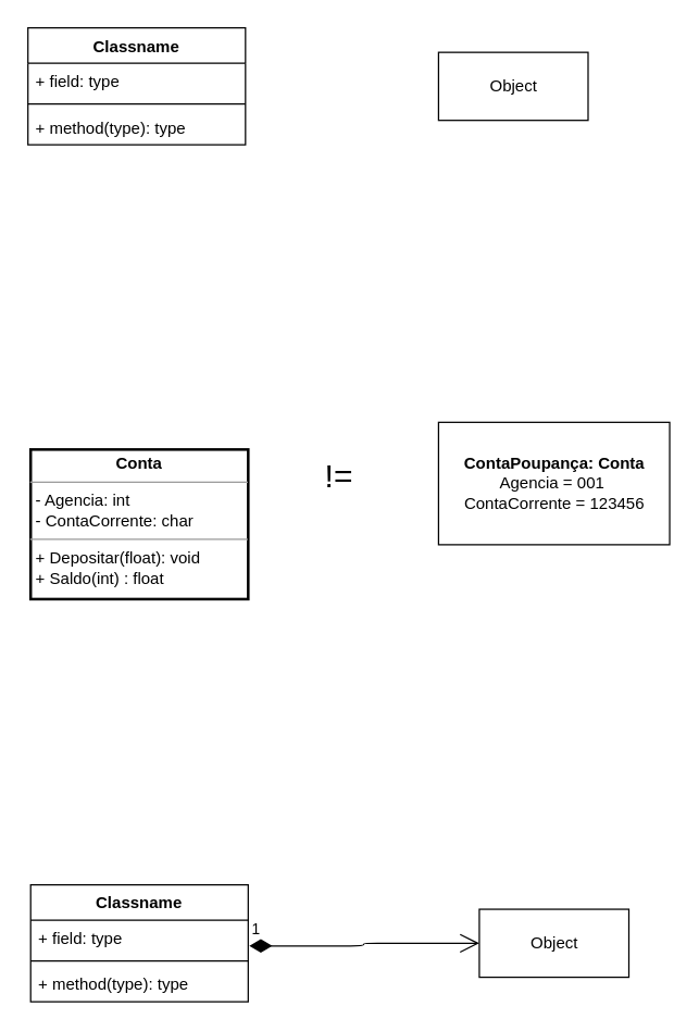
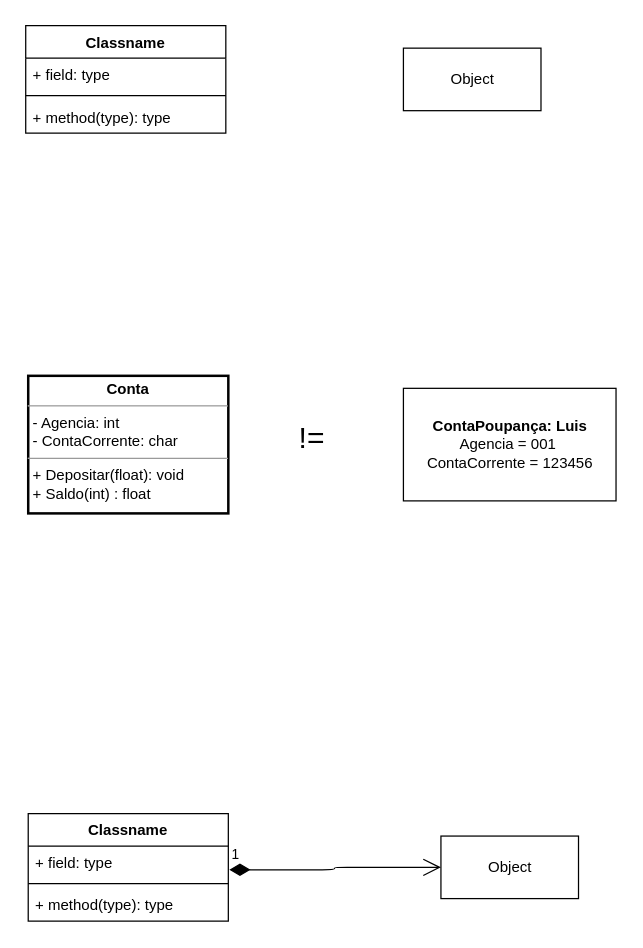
  <mxCell id="0" />
  <mxCell id="1" parent="0" />
- <mxCell id="2" value="&lt;p style=&quot;margin: 0px ; margin-top: 4px ; text-align: center&quot;&gt;&lt;b&gt;Conta&lt;/b&gt;&lt;/p&gt;&lt;hr size=&quot;1&quot;&gt;&lt;p style=&quot;margin: 0px ; margin-left: 4px&quot;&gt;- Agencia: int&lt;/p&gt;&lt;p style=&quot;margin: 0px ; margin-left: 4px&quot;&gt;- ContaCorrente: char&lt;/p&gt;&lt;hr size=&quot;1&quot;&gt;&lt;p style=&quot;margin: 0px ; margin-left: 4px&quot;&gt;+ Depositar(float): void&lt;/p&gt;&lt;p style=&quot;margin: 0px ; margin-left: 4px&quot;&gt;+ Saldo(int) : float&lt;/p&gt;" style="verticalAlign=top;align=left;overflow=fill;fontSize=12;fontFamily=Helvetica;html=1;shadow=0;sketch=0;strokeWidth=2;" vertex="1" parent="1"><mxGeometry x="22" y="330" width="160" height="110" as="geometry" /></mxCell>
- <mxCell id="3" value="&lt;b&gt;ContaPoupança: Conta&lt;/b&gt;&lt;br&gt;Agencia = 001&amp;nbsp;&lt;br&gt;ContaCorrente = 123456" style="html=1;" vertex="1" parent="1"><mxGeometry x="322" y="310" width="170" height="90" as="geometry" /></mxCell>
+ <mxCell id="2" value="&lt;p style=&quot;margin: 0px ; margin-top: 4px ; text-align: center&quot;&gt;&lt;b&gt;Conta&lt;/b&gt;&lt;/p&gt;&lt;hr size=&quot;1&quot;&gt;&lt;p style=&quot;margin: 0px ; margin-left: 4px&quot;&gt;- Agencia: int&lt;/p&gt;&lt;p style=&quot;margin: 0px ; margin-left: 4px&quot;&gt;- ContaCorrente: char&lt;/p&gt;&lt;hr size=&quot;1&quot;&gt;&lt;p style=&quot;margin: 0px ; margin-left: 4px&quot;&gt;+ Depositar(float): void&lt;/p&gt;&lt;p style=&quot;margin: 0px ; margin-left: 4px&quot;&gt;+ Saldo(int) : float&lt;/p&gt;" style="verticalAlign=top;align=left;overflow=fill;fontSize=12;fontFamily=Helvetica;html=1;shadow=0;sketch=0;strokeWidth=2;" vertex="1" parent="1"><mxGeometry x="22" y="300" width="160" height="110" as="geometry" /></mxCell>
+ <mxCell id="3" value="&lt;b&gt;ContaPoupança: Luis&lt;/b&gt;&lt;br&gt;Agencia = 001&amp;nbsp;&lt;br&gt;ContaCorrente = 123456" style="html=1;" vertex="1" parent="1"><mxGeometry x="322" y="310" width="170" height="90" as="geometry" /></mxCell>
  <mxCell id="4" value="&lt;font style=&quot;font-size: 24px&quot;&gt;!=&lt;/font&gt;" style="text;html=1;strokeColor=none;fillColor=none;align=center;verticalAlign=middle;whiteSpace=wrap;rounded=0;" vertex="1" parent="1"><mxGeometry x="228.5" y="340" width="40" height="20" as="geometry" /></mxCell>
  <mxCell id="5" value="Classname" style="swimlane;fontStyle=1;align=center;verticalAlign=top;childLayout=stackLayout;horizontal=1;startSize=26;horizontalStack=0;resizeParent=1;resizeParentMax=0;resizeLast=0;collapsible=1;marginBottom=0;" vertex="1" parent="1"><mxGeometry x="20" y="20" width="160" height="86" as="geometry" /></mxCell>
  <mxCell id="6" value="+ field: type" style="text;strokeColor=none;fillColor=none;align=left;verticalAlign=top;spacingLeft=4;spacingRight=4;overflow=hidden;rotatable=0;points=[[0,0.5],[1,0.5]];portConstraint=eastwest;" vertex="1" parent="5"><mxGeometry y="26" width="160" height="26" as="geometry" /></mxCell>
  <mxCell id="7" value="" style="line;strokeWidth=1;fillColor=none;align=left;verticalAlign=middle;spacingTop=-1;spacingLeft=3;spacingRight=3;rotatable=0;labelPosition=right;points=[];portConstraint=eastwest;" vertex="1" parent="5"><mxGeometry y="52" width="160" height="8" as="geometry" /></mxCell>
  <mxCell id="8" value="+ method(type): type" style="text;strokeColor=none;fillColor=none;align=left;verticalAlign=top;spacingLeft=4;spacingRight=4;overflow=hidden;rotatable=0;points=[[0,0.5],[1,0.5]];portConstraint=eastwest;" vertex="1" parent="5"><mxGeometry y="60" width="160" height="26" as="geometry" /></mxCell>
  <mxCell id="9" value="Object" style="html=1;" vertex="1" parent="1"><mxGeometry x="322" y="38" width="110" height="50" as="geometry" /></mxCell>
  <mxCell id="10" value="Classname" style="swimlane;fontStyle=1;align=center;verticalAlign=top;childLayout=stackLayout;horizontal=1;startSize=26;horizontalStack=0;resizeParent=1;resizeParentMax=0;resizeLast=0;collapsible=1;marginBottom=0;" vertex="1" parent="1"><mxGeometry x="22" y="650" width="160" height="86" as="geometry" /></mxCell>
  <mxCell id="11" value="+ field: type" style="text;strokeColor=none;fillColor=none;align=left;verticalAlign=top;spacingLeft=4;spacingRight=4;overflow=hidden;rotatable=0;points=[[0,0.5],[1,0.5]];portConstraint=eastwest;" vertex="1" parent="10"><mxGeometry y="26" width="160" height="26" as="geometry" /></mxCell>
  <mxCell id="12" value="" style="line;strokeWidth=1;fillColor=none;align=left;verticalAlign=middle;spacingTop=-1;spacingLeft=3;spacingRight=3;rotatable=0;labelPosition=right;points=[];portConstraint=eastwest;" vertex="1" parent="10"><mxGeometry y="52" width="160" height="8" as="geometry" /></mxCell>
  <mxCell id="13" value="+ method(type): type" style="text;strokeColor=none;fillColor=none;align=left;verticalAlign=top;spacingLeft=4;spacingRight=4;overflow=hidden;rotatable=0;points=[[0,0.5],[1,0.5]];portConstraint=eastwest;" vertex="1" parent="10"><mxGeometry y="60" width="160" height="26" as="geometry" /></mxCell>
  <mxCell id="14" value="Object" style="html=1;" vertex="1" parent="1"><mxGeometry x="352" y="668" width="110" height="50" as="geometry" /></mxCell>
  <mxCell id="15" value="1" style="endArrow=open;html=1;endSize=12;startArrow=diamondThin;startSize=14;startFill=1;edgeStyle=orthogonalEdgeStyle;align=left;verticalAlign=bottom;exitX=1.005;exitY=0.731;exitDx=0;exitDy=0;exitPerimeter=0;entryX=0;entryY=0.5;entryDx=0;entryDy=0;" edge="1" parent="1" source="11" target="14"><mxGeometry x="-1" y="3" relative="1" as="geometry"><mxPoint x="190" y="620" as="sourcePoint" /><mxPoint x="350" y="620" as="targetPoint" /></mxGeometry></mxCell>
